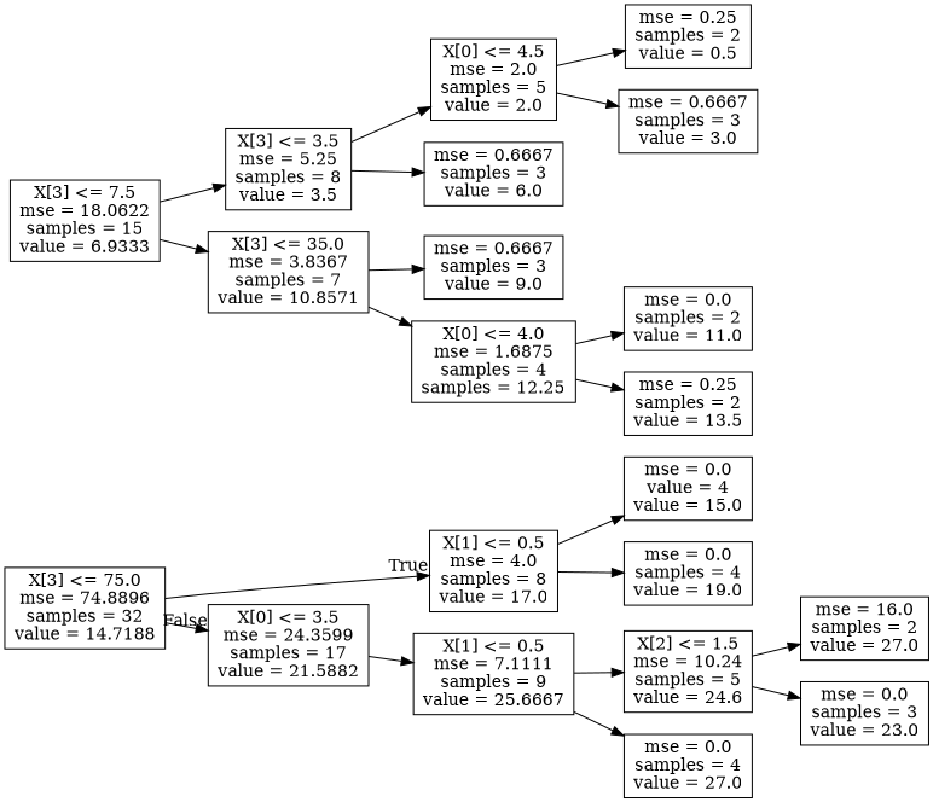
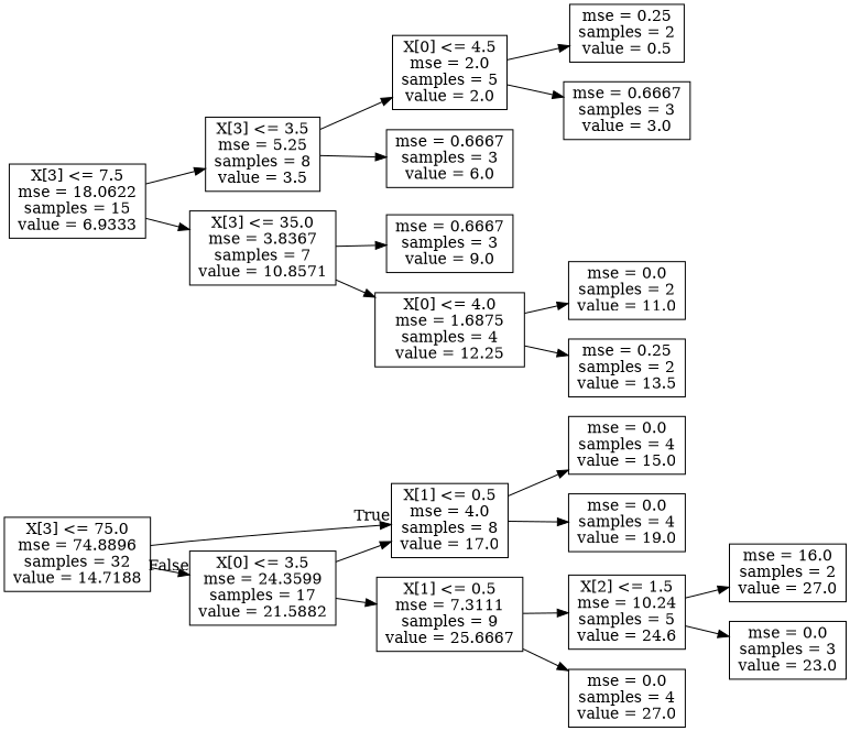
  digraph {
    rankdir=LR
    node [shape=box]
    n1 [label="X[3] <= 75.0\nmse = 74.8896\nsamples = 32\nvalue = 14.7188"]
    n2 [label="X[0] <= 3.5\nmse = 24.3599\nsamples = 17\nvalue = 21.5882"]
    n3 [label="X[1] <= 0.5\nmse = 4.0\nsamples = 8\nvalue = 17.0"]
    n4 [label="X[3] <= 7.5\nmse = 18.0622\nsamples = 15\nvalue = 6.9333"]
    n5 [label="X[3] <= 3.5\nmse = 5.25\nsamples = 8\nvalue = 3.5"]
    n6 [label="X[3] <= 35.0\nmse = 3.8367\nsamples = 7\nvalue = 10.8571"]
-   n7 [label="X[1] <= 0.5\nmse = 7.1111\nsamples = 9\nvalue = 25.6667"]
+   n7 [label="X[1] <= 0.5\nmse = 7.3111\nsamples = 9\nvalue = 25.6667"]
    n8 [label="X[0] <= 4.5\nmse = 2.0\nsamples = 5\nvalue = 2.0"]
    n9 [label="mse = 0.6667\nsamples = 3\nvalue = 6.0"]
    n10 [label="mse = 0.6667\nsamples = 3\nvalue = 9.0"]
-   n11 [label="X[0] <= 4.0\nmse = 1.6875\nsamples = 4\nsamples = 12.25"]
+   n11 [label="X[0] <= 4.0\nmse = 1.6875\nsamples = 4\nvalue = 12.25"]
    n12 [label="mse = 0.25\nsamples = 2\nvalue = 0.5"]
    n13 [label="mse = 0.6667\nsamples = 3\nvalue = 3.0"]
    n14 [label="mse = 0.0\nsamples = 2\nvalue = 11.0"]
    n15 [label="mse = 0.25\nsamples = 2\nvalue = 13.5"]
-   n16 [label="mse = 0.0\nvalue = 4\nvalue = 15.0"]
+   n16 [label="mse = 0.0\nsamples = 4\nvalue = 15.0"]
    n17 [label="mse = 0.0\nsamples = 4\nvalue = 19.0"]
    n18 [label="X[2] <= 1.5\nmse = 10.24\nsamples = 5\nvalue = 24.6"]
    n19 [label="mse = 0.0\nsamples = 4\nvalue = 27.0"]
    n20 [label="mse = 16.0\nsamples = 2\nvalue = 27.0"]
    n21 [label="mse = 0.0\nsamples = 3\nvalue = 23.0"]
    n1 -> n2 [headlabel=False labelangle=-45 labeldistance=2.5]
    n1 -> n3 [headlabel=True labelangle=45 labeldistance=2.5]
+   n2 -> n3
    n2 -> n7
    n3 -> n16
    n3 -> n17
    n4 -> n5
    n4 -> n6
    n5 -> n8
    n5 -> n9
    n6 -> n10
    n6 -> n11
    n7 -> n18
    n7 -> n19
    n8 -> n12
    n8 -> n13
    n11 -> n14
    n11 -> n15
    n18 -> n20
    n18 -> n21
  }
